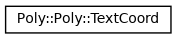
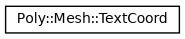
  digraph {
    rankdir=TB
-   n1 [color=black fillcolor=white fontname=Helvetica fontsize=10 height=0.2 label="Poly::Poly::TextCoord" shape=record style=filled width=0.4]
+   n1 [color=black fillcolor=white fontname=Helvetica fontsize=10 height=0.2 label="Poly::Mesh::TextCoord" shape=record style=filled width=0.4]
  }
